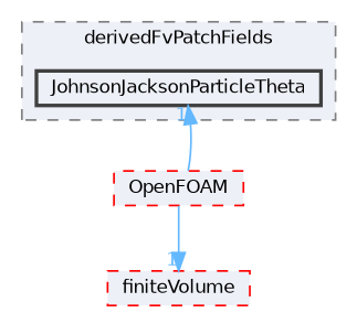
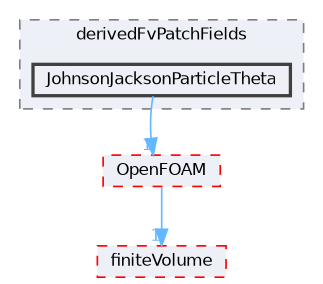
  digraph {
    compound=true
    node [color=red fillcolor="#edf0f7" fontname=Helvetica fontsize=10 shape=box style="filled,dashed"]
    edge [color=steelblue1 fontcolor=steelblue1 fontname=Helvetica fontsize=10 headlabel=1 labeldistance=1.5 labelfontname=Helvetica labelfontsize=10]
    n1 [color=grey25 height=0.2 label=JohnsonJacksonParticleTheta style="filled,bold" width=0.4]
    n2 [height=0.2 label=OpenFOAM width=0.4]
    n3 [height=0.2 label=finiteVolume width=0.4]
    subgraph cluster_1 {
      bgcolor="#edf0f7"
      fontname=Helvetica
      fontsize=10
      label=derivedFvPatchFields
      pencolor=grey50
      style="filled,dashed"
      n1
    }
-   n2 -> n1
+   n1 -> n2
    n2 -> n3
  }
